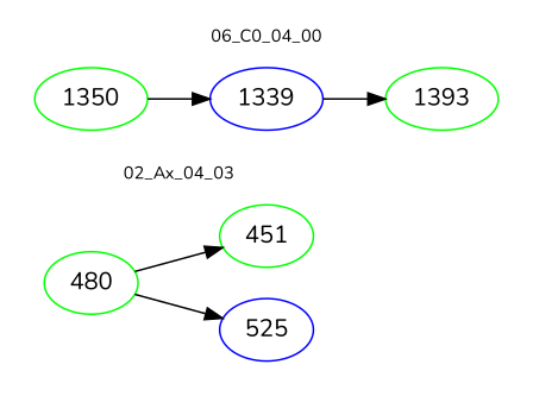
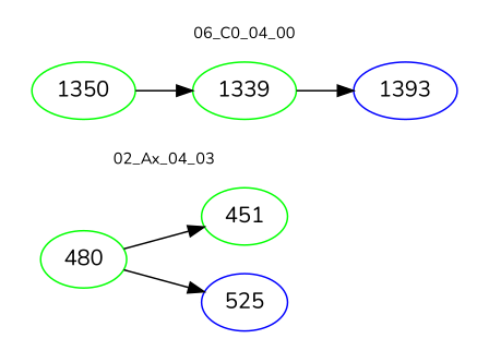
  digraph {
    fontname=Nunito
    rankdir=LR
    node [color=green fontname=Nunito]
    edge [color=black fontname=Nunito]
    n1 [label=480]
    n2 [color=blue label=525]
    n3 [label=451]
    n4 [label=1350]
-   n5 [color=blue label=1339]
-   n6 [label=1393]
+   n5 [label=1339]
+   n6 [color=blue label=1393]
    subgraph cluster_1 {
      color=white
      fontsize=10
      label="02_Ax_04_03"
      n1
      n2
      n3
    }
    subgraph cluster_2 {
      color=white
      fontsize=10
      label="06_C0_04_00"
      n4
      n5
      n6
    }
    n1 -> n2
    n1 -> n3
    n4 -> n5
    n5 -> n6
  }
